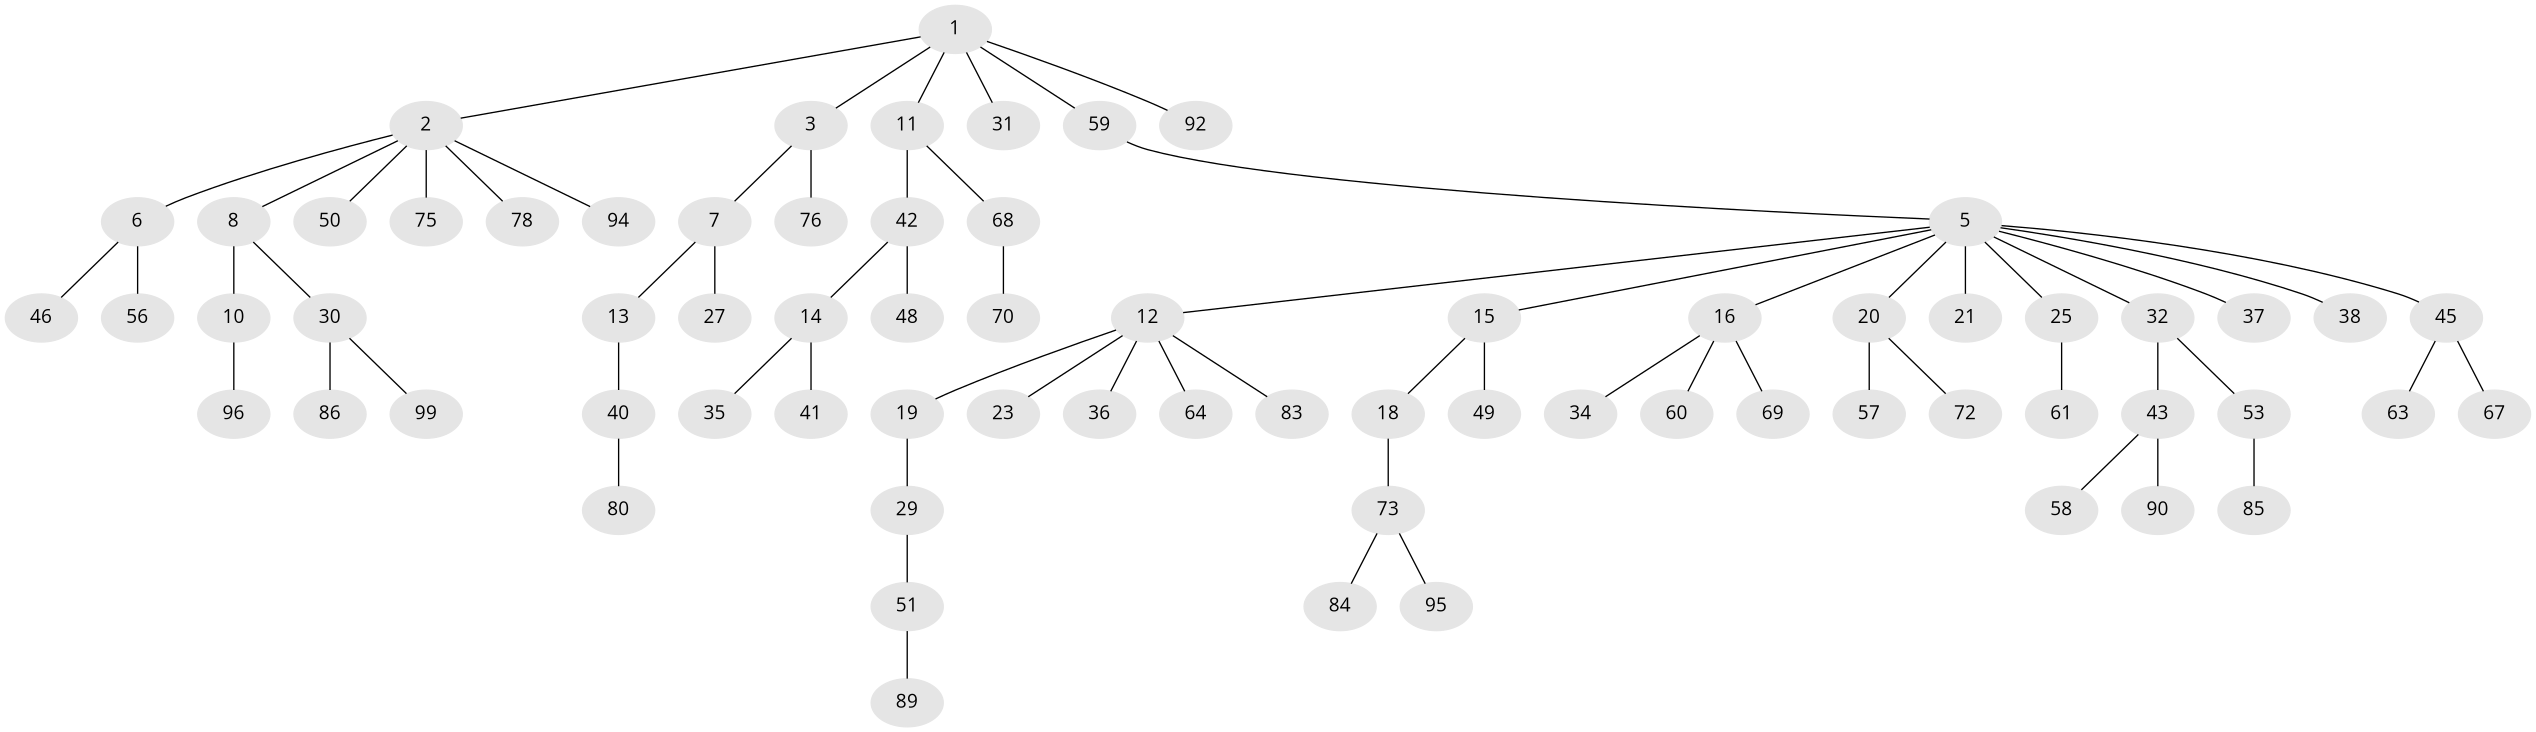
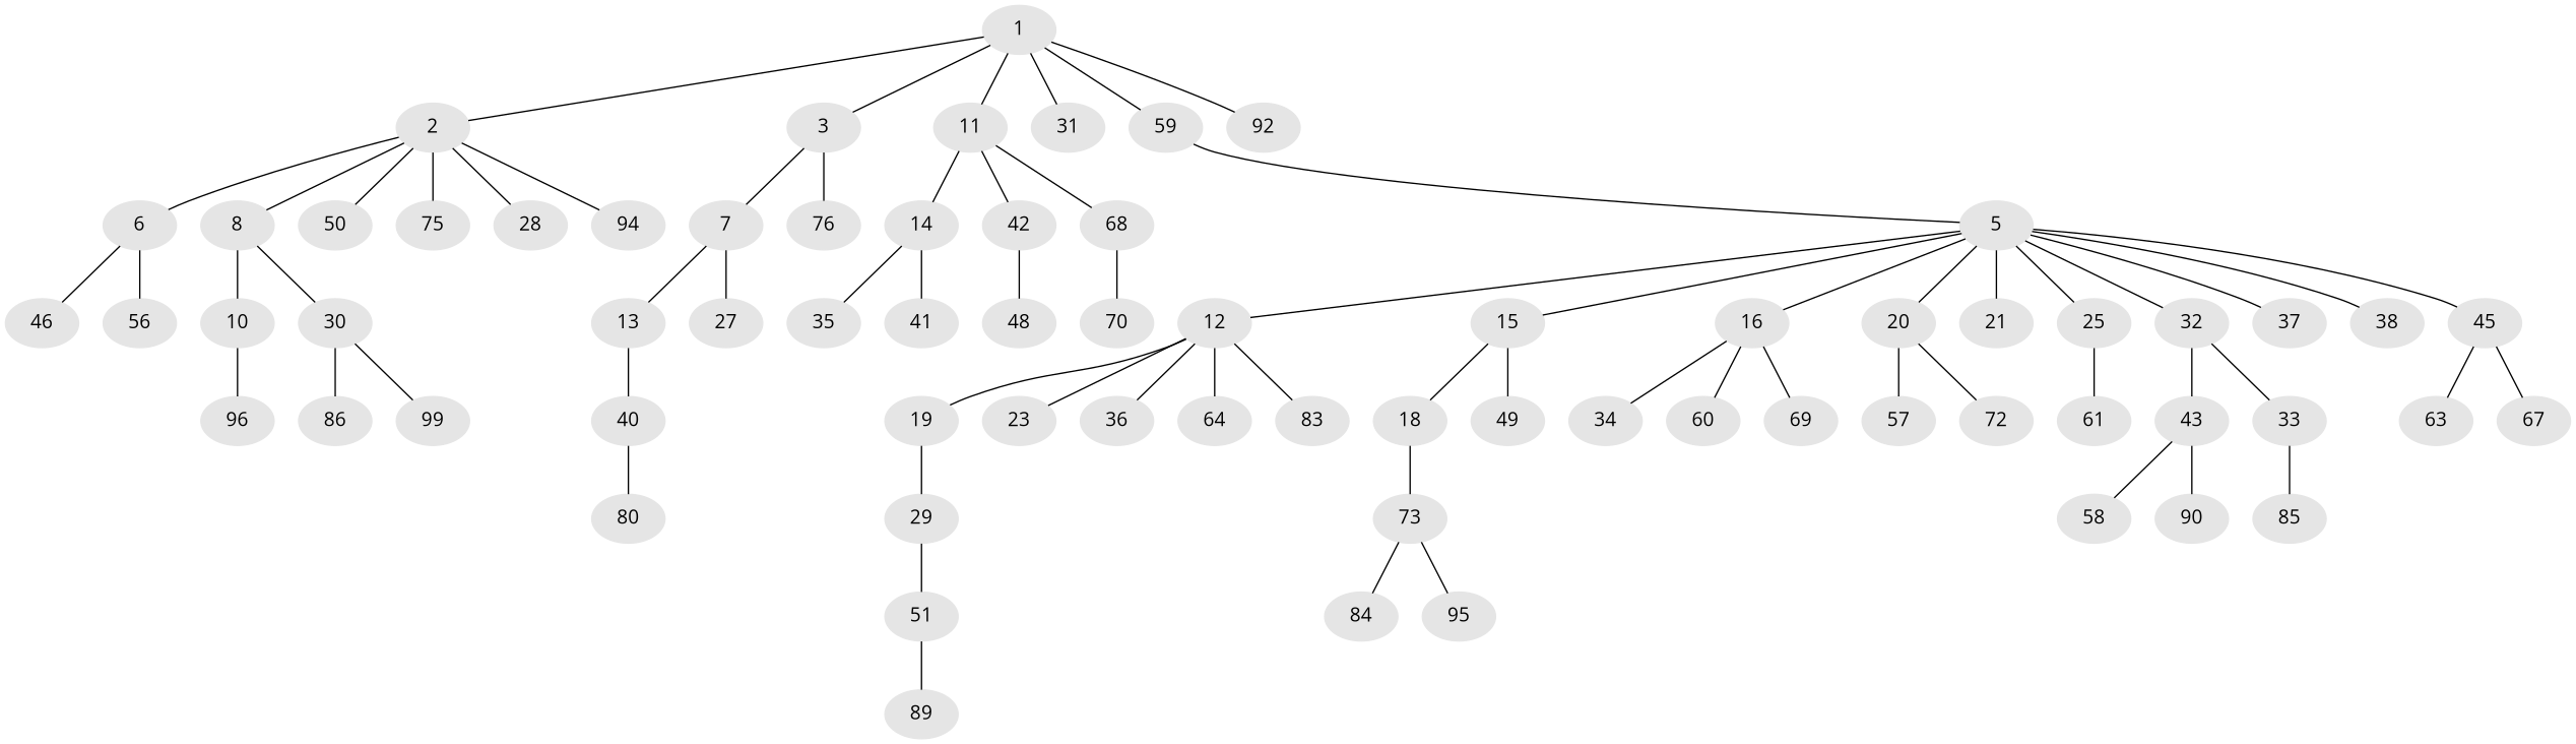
  graph {
    fontname="Open Sans"
    node [color=gray90 fontname="Open Sans" style=filled]
    edge [fontname="Open Sans"]
    1 [super="+4"]
    2 [super="+17"]
    3 [super="+71"]
    11 [super="+62"]
    31 [super="+88"]
    59
    92
    6 [super="+44"]
    8 [super="+26"]
    50
    75
-   78
+   78 [label=28]
    94
    7
    76
    5 [super="+9"]
    12 [super="+24"]
    15 [super="+33"]
    16 [super="+39"]
    20 [super="+52"]
    21 [super="+100"]
    25
    32 [super="+66"]
    37
    38
    45
    14 [super="+55"]
    42 [super="+47"]
    68
    46
    56
    10 [super="+81"]
    30 [super="+77"]
    13 [super="+28"]
    27
    19
    23 [super="+97"]
    36
    64
    83 [super="+93"]
    18 [super="+22"]
    49
    34
    60
    69
    57
    72
    61 [super="+74"]
    43 [super="+54"]
-   53 [super="+65"]
+   53 [super="+65" label=33]
    63 [super="+79"]
    67
    40
    96
    86
    99
    35
    41
    48 [super="+87"]
    70
    29 [super="+91"]
    80
    73 [super="+82"]
    84
    95
    51 [super="+98"]
    89
    58
    90
    85
    1 -- 2
    1 -- 3
    1 -- 11
    1 -- 31
    1 -- 59
    1 -- 92
    2 -- 6
    2 -- 8
    2 -- 50
    2 -- 75
    2 -- 78
    2 -- 94
    3 -- 7
    3 -- 76
-   42 -- 14
+   11 -- 14
    11 -- 42
    11 -- 68
    59 -- 5
    6 -- 46
    6 -- 56
    8 -- 10
    8 -- 30
    7 -- 13
    7 -- 27
    5 -- 12
    5 -- 15
    5 -- 16
    5 -- 20
    5 -- 21
    5 -- 25
    5 -- 32
    5 -- 37
    5 -- 38
    5 -- 45
    12 -- 19
    12 -- 23
    12 -- 36
    12 -- 64
    12 -- 83
    15 -- 18
    15 -- 49
    16 -- 34
    16 -- 60
    16 -- 69
    20 -- 57
    20 -- 72
    25 -- 61
    32 -- 43
    32 -- 53
    45 -- 63
    45 -- 67
    14 -- 35
    14 -- 41
    42 -- 48
    68 -- 70
    10 -- 96
    30 -- 86
    30 -- 99
    13 -- 40
    19 -- 29
    18 -- 73
    43 -- 58
    43 -- 90
    53 -- 85
    40 -- 80
    29 -- 51
    73 -- 84
    73 -- 95
    51 -- 89
  }
